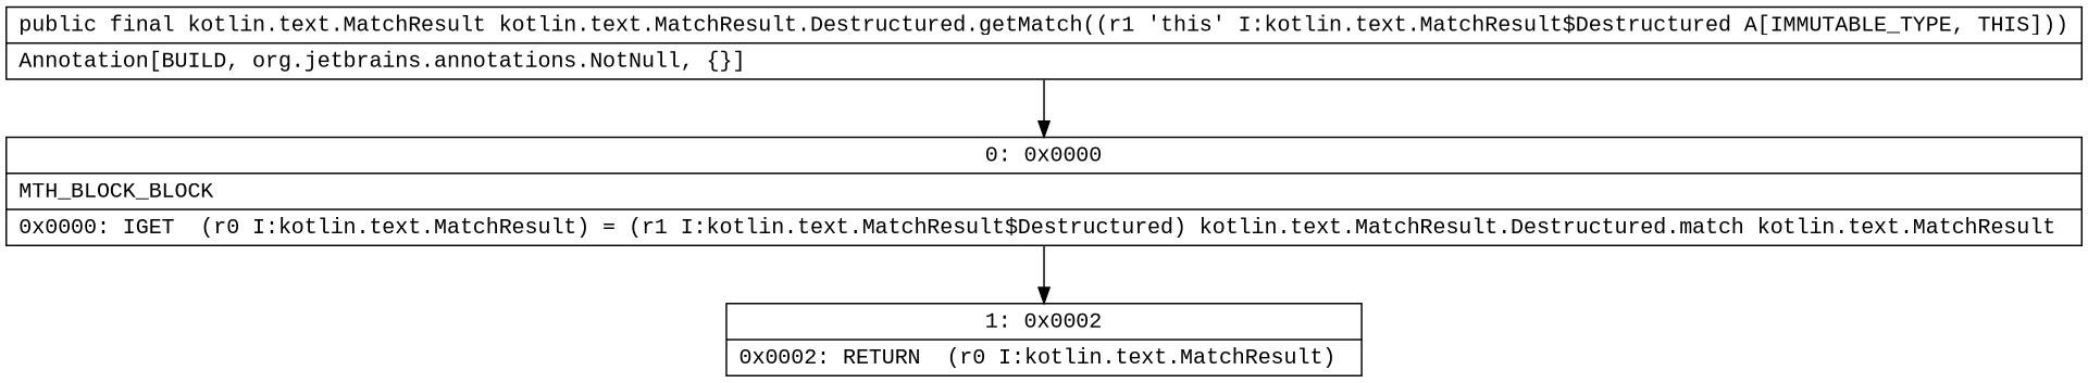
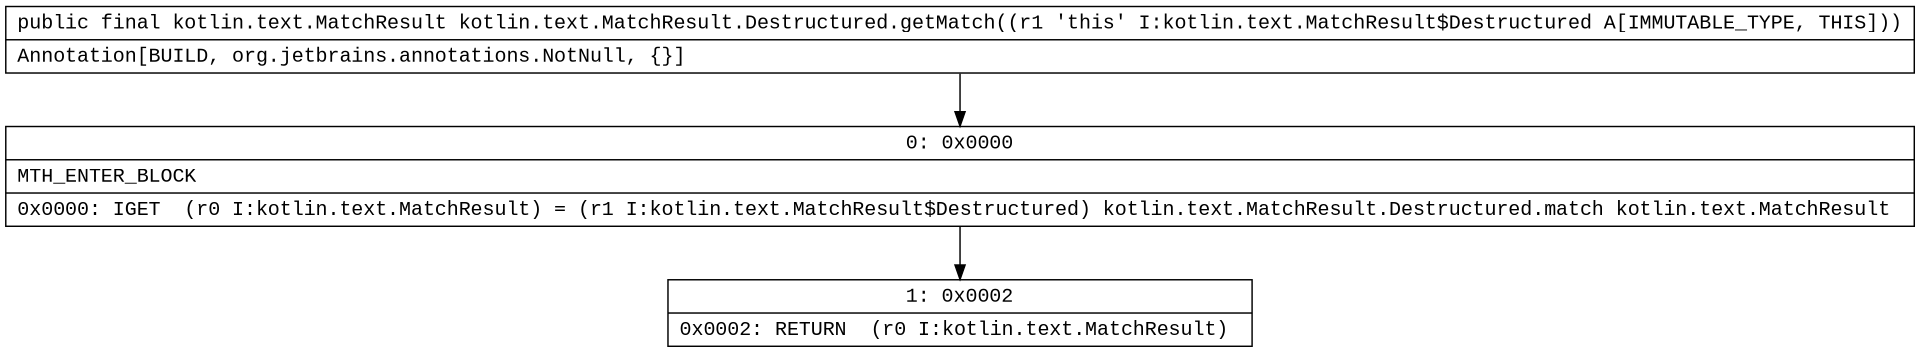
  digraph {
    fontname="Liberation Mono"
    node [shape=record fontname="Liberation Mono"]
    edge [fontname="Liberation Mono"]
-   n1 [label="{0\:\ 0x0000|MTH_BLOCK_BLOCK\l|0x0000: IGET  (r0 I:kotlin.text.MatchResult) = (r1 I:kotlin.text.MatchResult$Destructured) kotlin.text.MatchResult.Destructured.match kotlin.text.MatchResult \l}"]
+   n1 [label="{0\:\ 0x0000|MTH_ENTER_BLOCK\l|0x0000: IGET  (r0 I:kotlin.text.MatchResult) = (r1 I:kotlin.text.MatchResult$Destructured) kotlin.text.MatchResult.Destructured.match kotlin.text.MatchResult \l}"]
    n2 [label="{1\:\ 0x0002|0x0002: RETURN  (r0 I:kotlin.text.MatchResult) \l}"]
    n3 [label="{public final kotlin.text.MatchResult kotlin.text.MatchResult.Destructured.getMatch((r1 'this' I:kotlin.text.MatchResult$Destructured A[IMMUTABLE_TYPE, THIS]))  | Annotation[BUILD, org.jetbrains.annotations.NotNull, \{\}]\l}"]
    n1 -> n2
    n3 -> n1
  }
